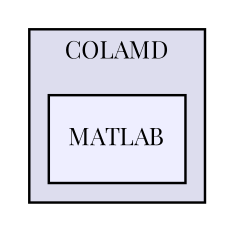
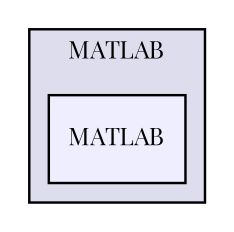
  digraph {
    compound=true
    fontname="Playfair Display"
    n1 [fillcolor="#eeeeff" fontname="Playfair Display" fontsize=10 label=MATLAB pencolor=black shape=box style=filled]
    subgraph cluster_1 {
      bgcolor="#ddddee"
      fontsize=10
-     label=COLAMD
+     label=MATLAB
      pencolor=black
      n1
    }
  }
